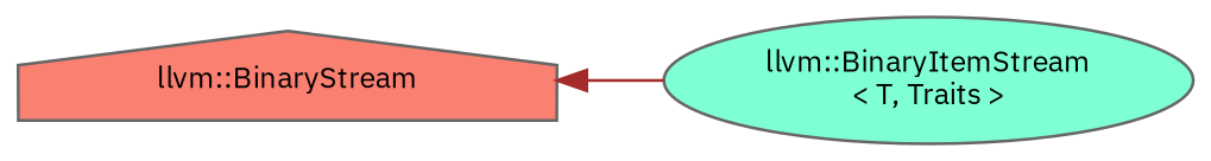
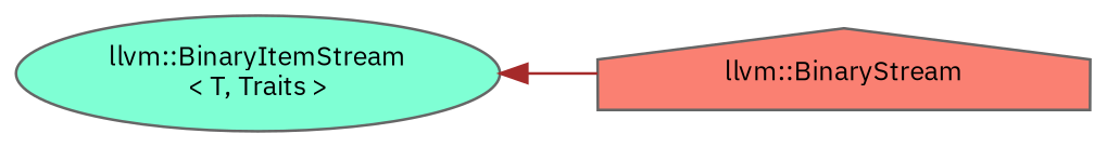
  digraph {
    rankdir=LR
    fontname="IBM Plex Sans"
    node [color=gray40 fontname="IBM Plex Sans" fontsize=10 style=filled]
    n1 [fillcolor=aquamarine fontcolor=black height=0.2 label="llvm::BinaryItemStream\l\< T, Traits \>" shape=ellipse width=0.4]
    n2 [height=0.2 label="llvm::BinaryStream" shape=house width=0.4 fillcolor=salmon]
-   n2 -> n1 [color=brown dir=back fontname="IBM Plex Sans" fontsize=10 labelfontname=Helvetica labelfontsize=10 style=solid]
+   n1 -> n2 [color=brown dir=back fontname="IBM Plex Sans" fontsize=10 labelfontname=Helvetica labelfontsize=10 style=solid]
  }
